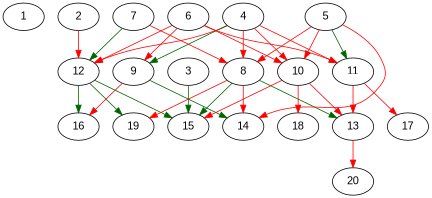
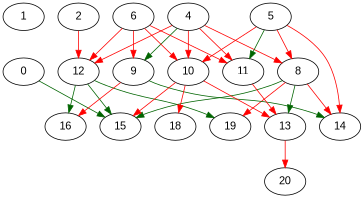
  digraph {
    fontname="Liberation Sans"
    node [alpha=0.18 fontname="Liberation Sans"]
    edge [color=red fontname="Liberation Sans"]
    1 [alpha=0.12 expect_size=34094080]
    2 [alpha=0.08 expect_size=41331712]
    12 [alpha=0.13 expect_size=34148352]
    15 [alpha=0.17 expect_size=5468160]
    19 [alpha=0.19 expect_size=27585536]
    16 [alpha=0.06 expect_size=35221504]
-   3 [expect_size=42424320]
+   3 [expect_size=42424320 label=0]
    8 [expect_size=31565824]
    13 [alpha=0.00 expect_size=5499904]
    14 [alpha=0.06 expect_size=48782336]
    20 [alpha=0.15 expect_size=48676864]
    4 [alpha=0.02 expect_size=19165184]
    9 [alpha=0.09 expect_size=21518336]
    10 [expect_size=43812864]
    11 [alpha=0.03 expect_size=5523456]
    18 [alpha=0.07 expect_size=33462272]
-   17 [alpha=0.10 expect_size=32393216]
    5 [alpha=0.13 expect_size=38374400]
    6 [alpha=0.19 expect_size=48390144]
-   7 [alpha=0.00 expect_size=19812352]
    2 -> 12
    12 -> 15 [color=darkgreen]
    12 -> 19 [color=darkgreen]
    12 -> 16 [color=darkgreen]
    3 -> 15 [color=darkgreen]
    8 -> 15 [color=darkgreen]
    8 -> 19
    8 -> 13 [color=darkgreen]
    8 -> 14
    13 -> 20
    4 -> 12
    4 -> 8
    4 -> 9 [color=darkgreen]
    4 -> 10
    4 -> 11
    9 -> 16
    9 -> 14 [color=darkgreen]
    10 -> 15
    10 -> 13
    10 -> 18
    11 -> 13
-   11 -> 17
    5 -> 8
    5 -> 14
    5 -> 10
    5 -> 11 [color=darkgreen]
    6 -> 12
    6 -> 9
    6 -> 10
    6 -> 11
-   7 -> 12 [color=darkgreen]
-   7 -> 8
  }
